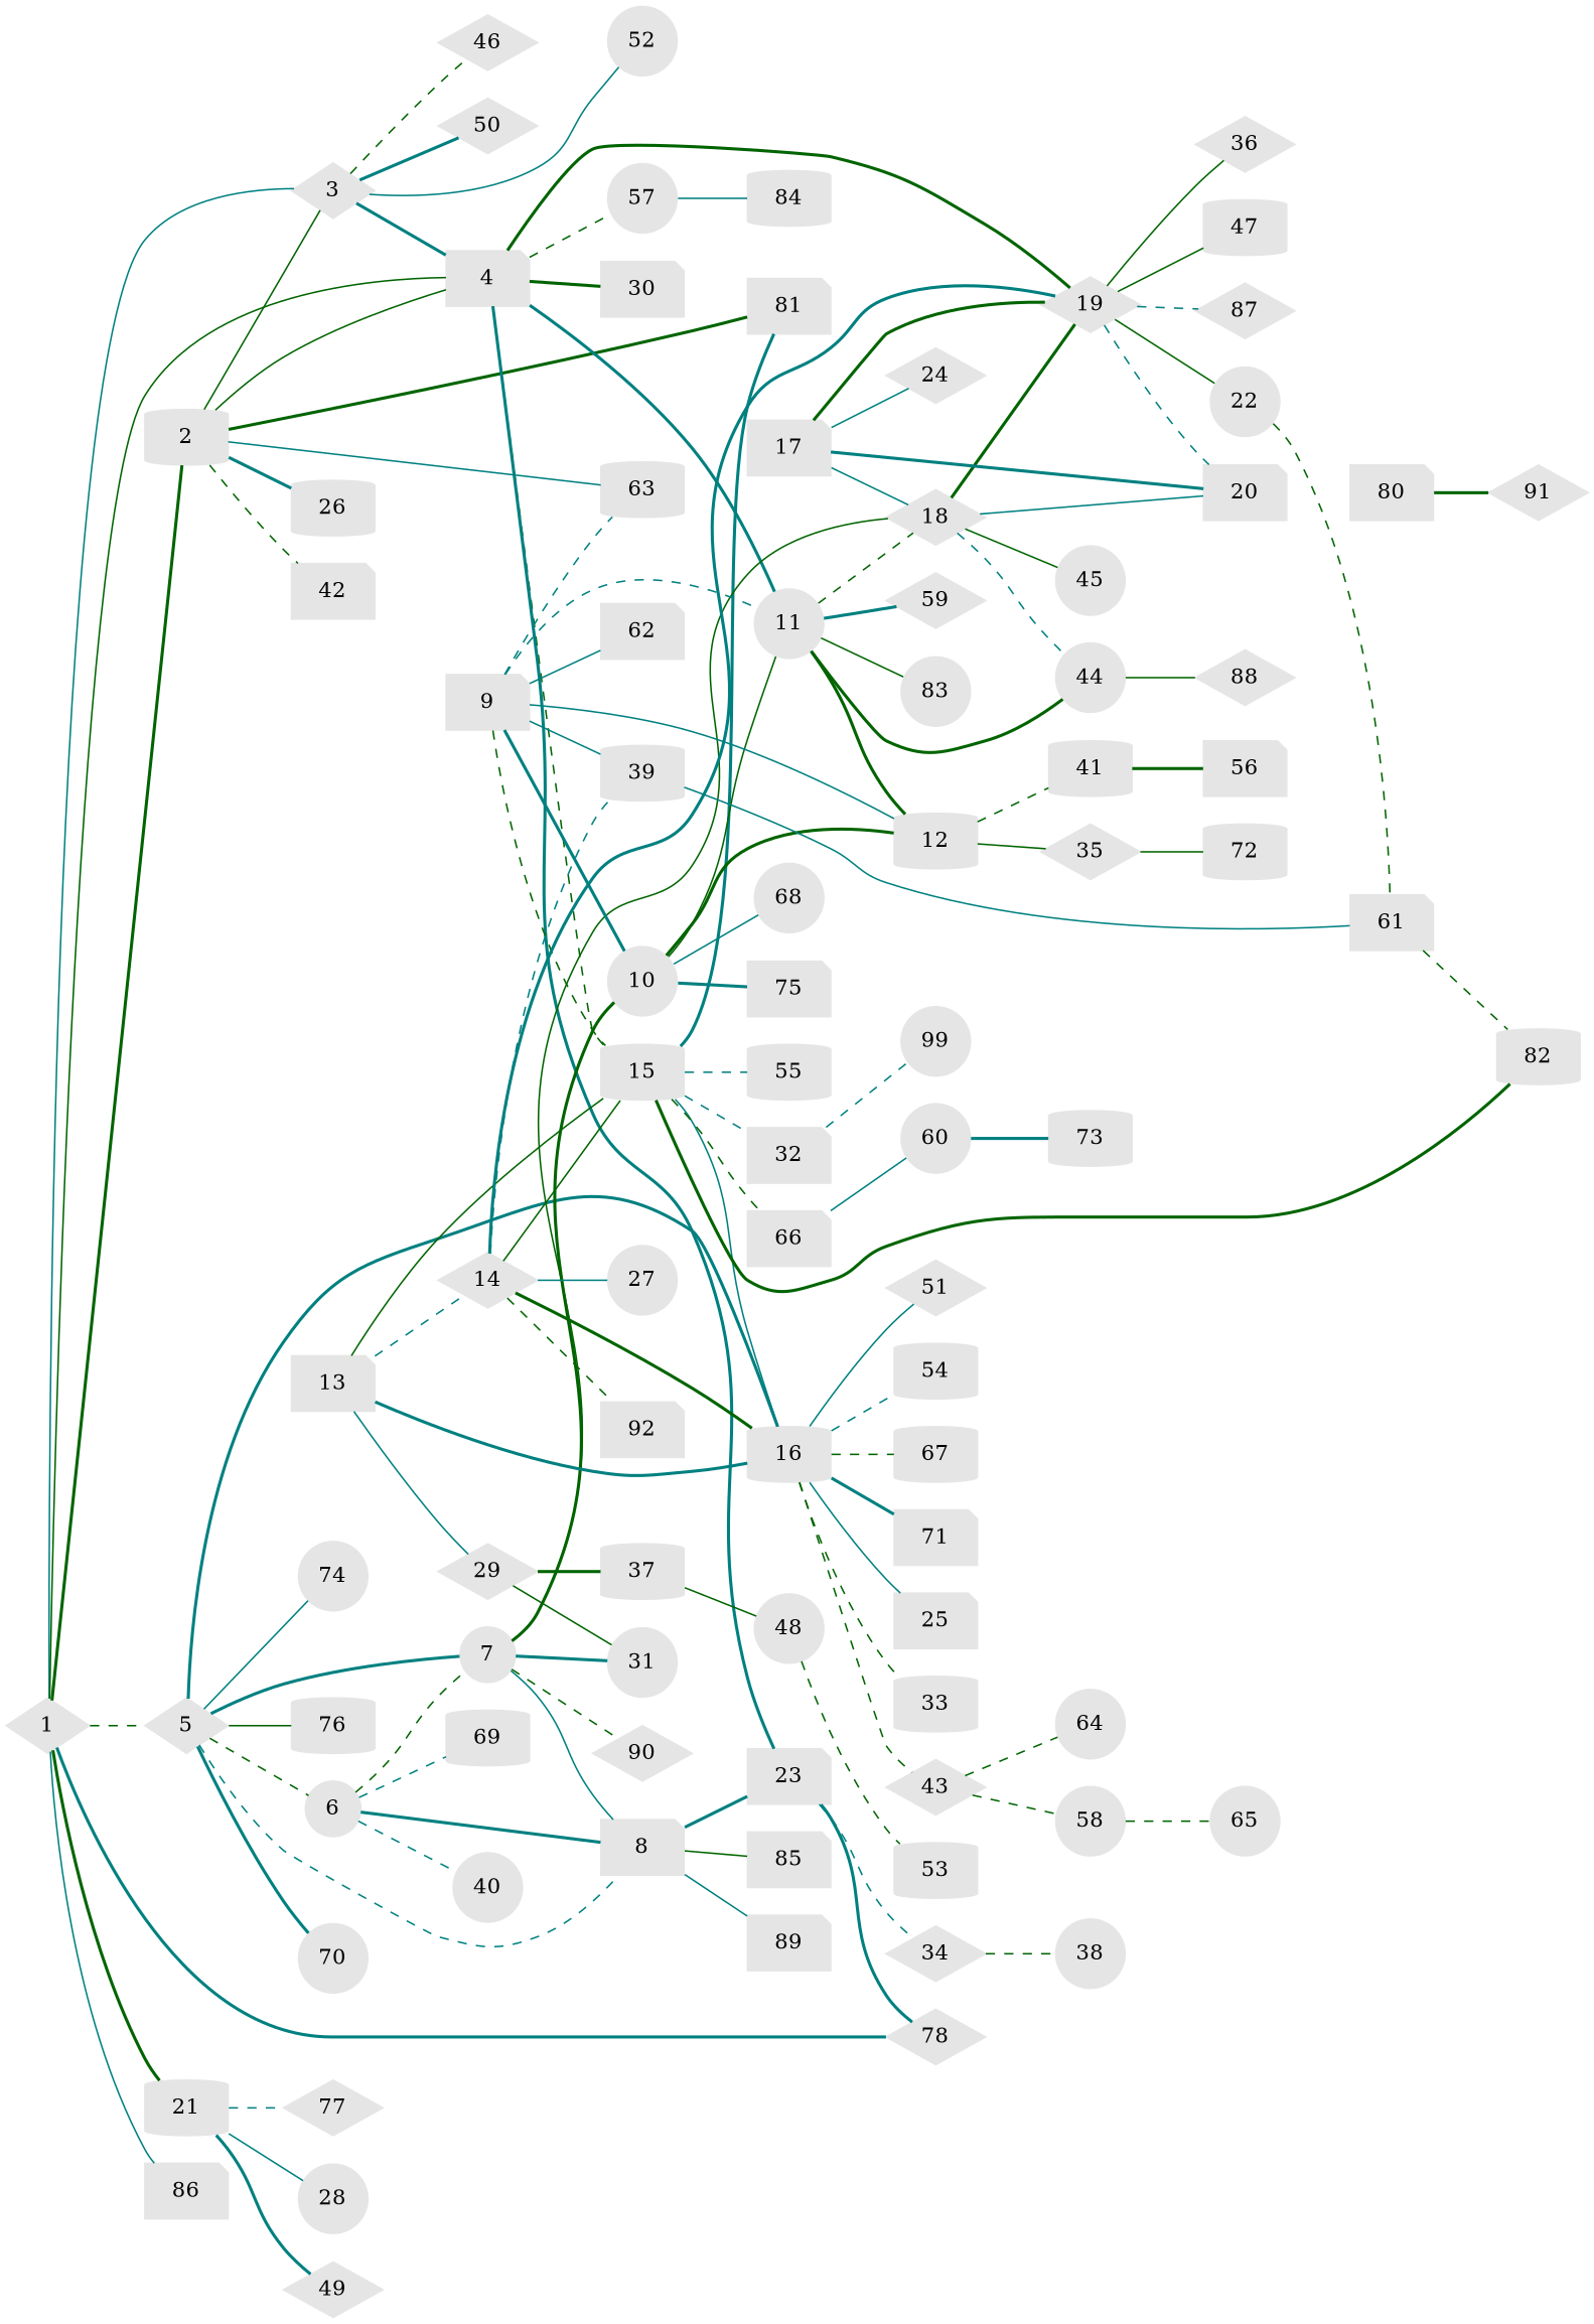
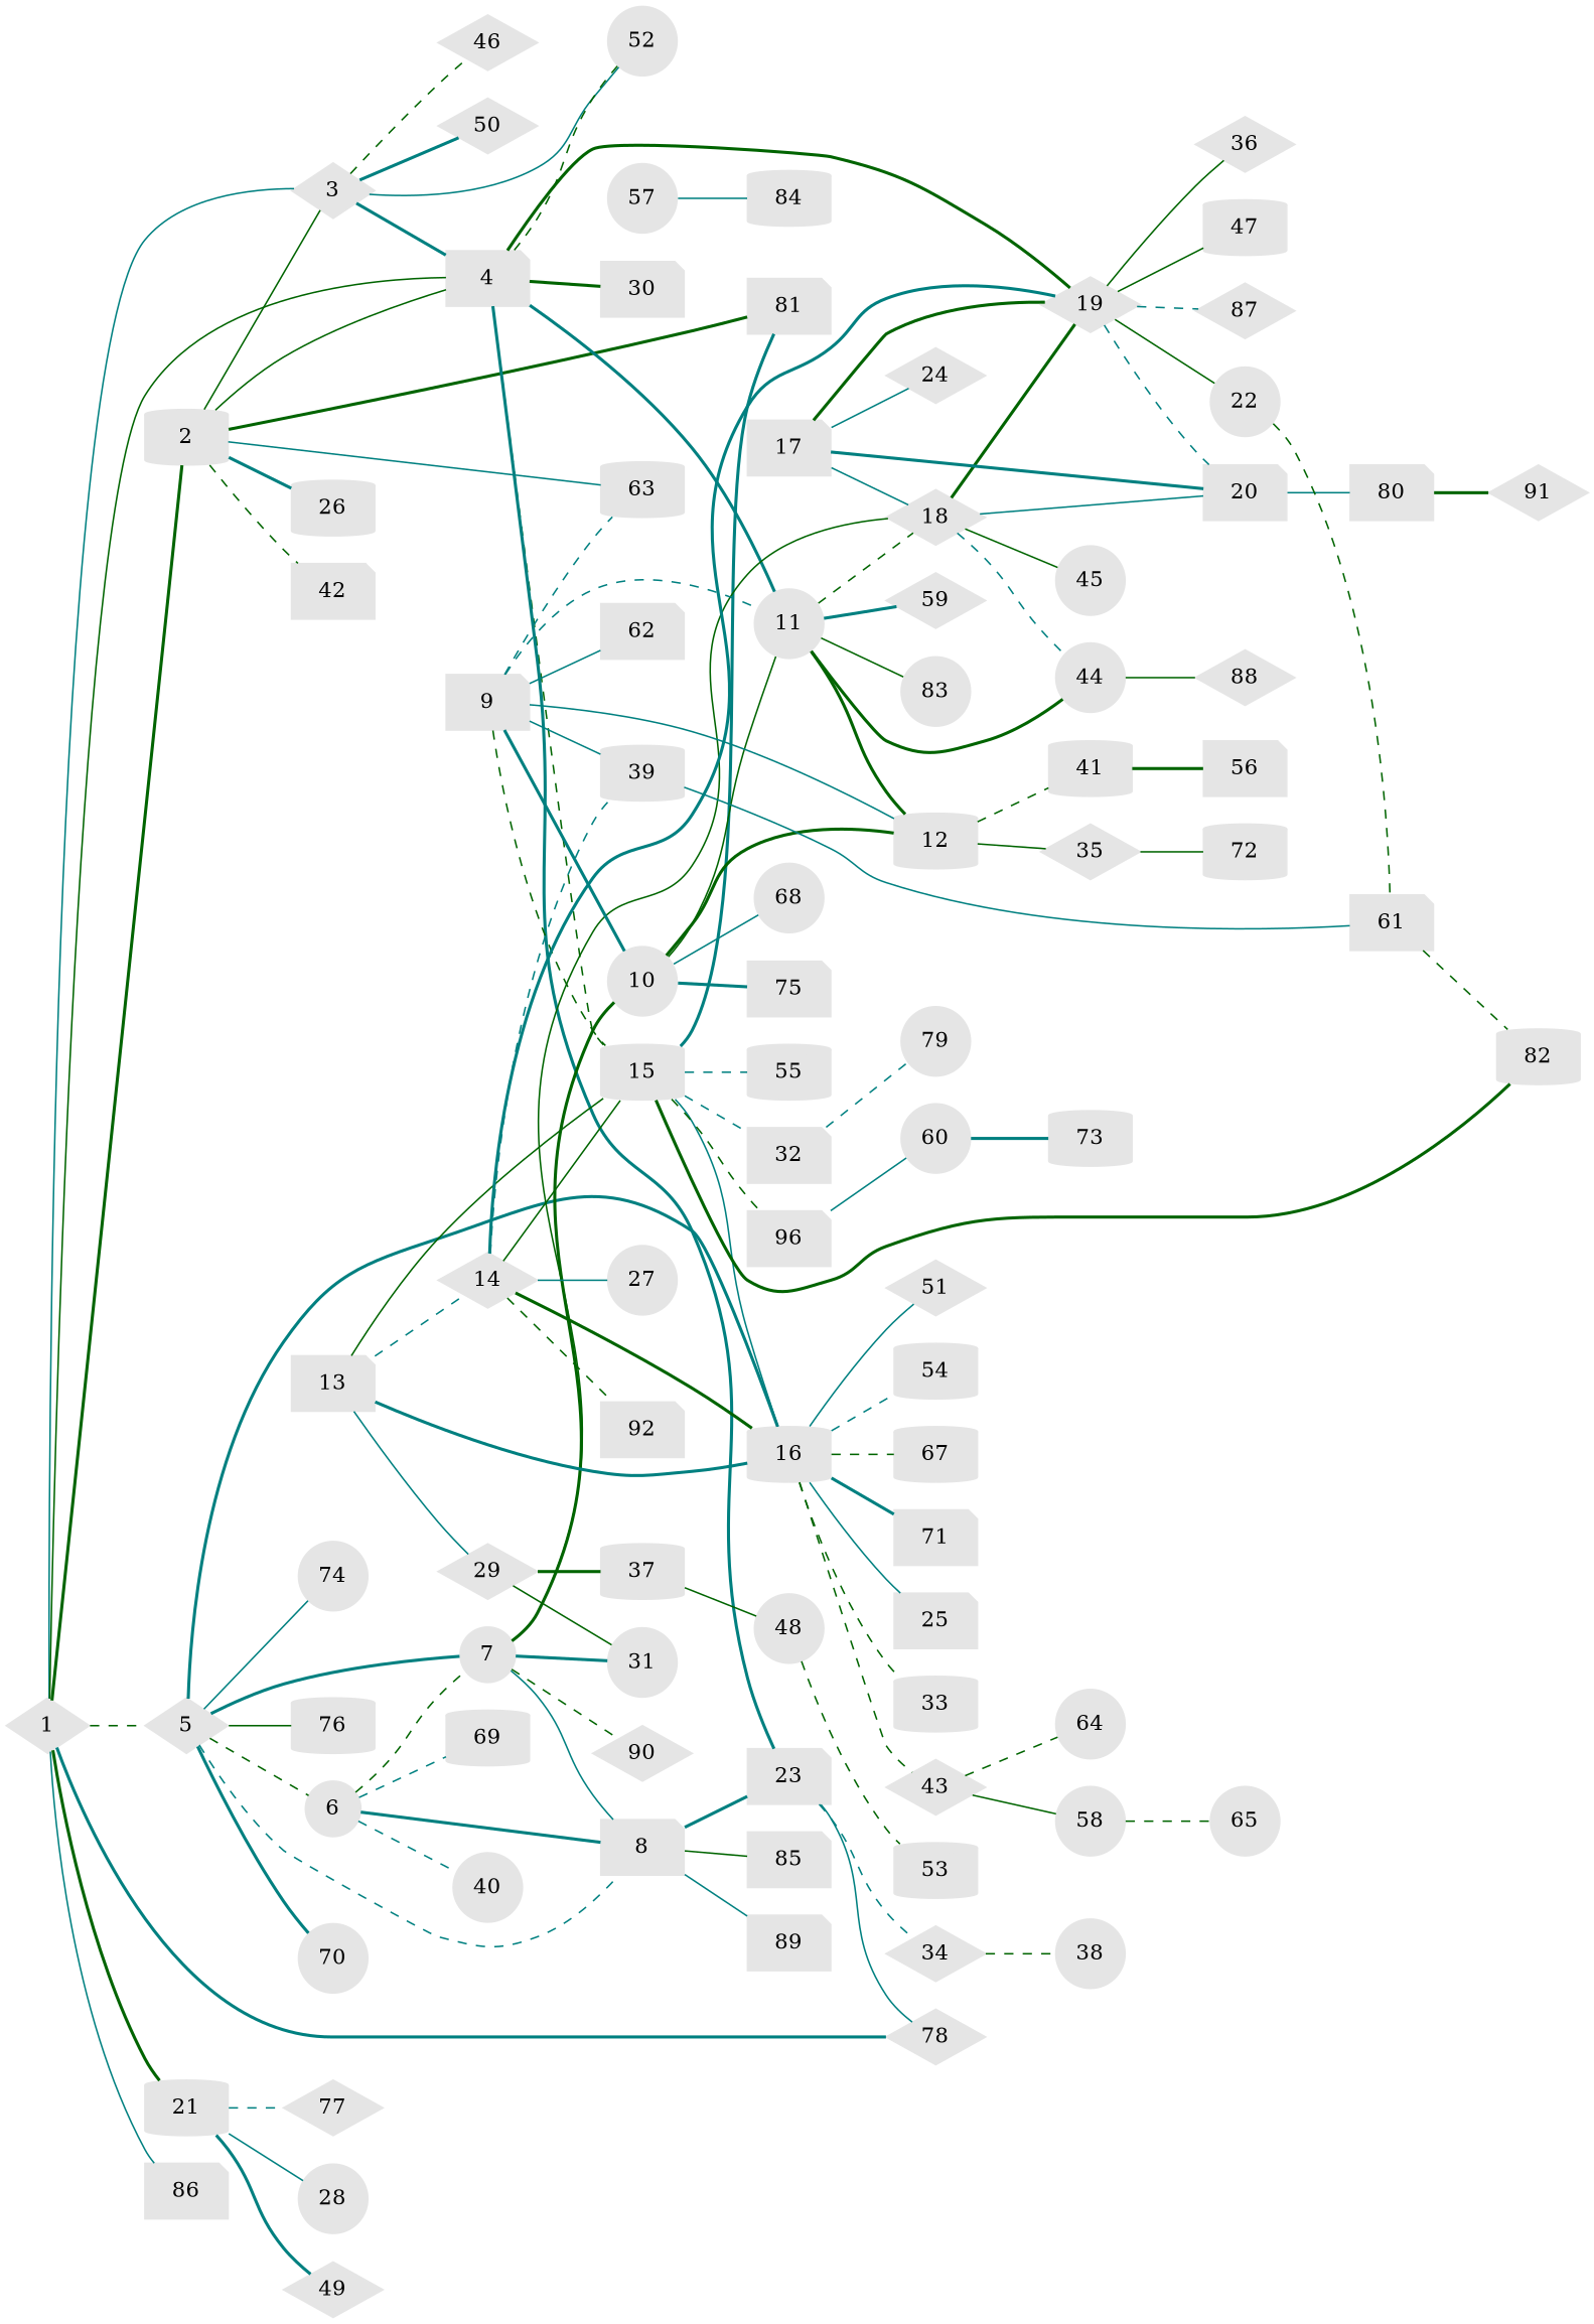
  graph {
    rankdir=LR
    node [color=gray90 shape=circle style=filled]
    edge [color=teal style=solid]
    1 [shape=diamond]
    2 [shape=cylinder]
    3 [shape=diamond]
    4 [shape=note]
    5 [shape=diamond]
    21 [shape=cylinder]
    78 [shape=diamond]
    86 [shape=note]
    26 [shape=cylinder]
    42 [shape=note]
    63 [shape=cylinder]
    81 [shape=note]
    46 [shape=diamond]
    50 [shape=diamond]
    52
    11
    15 [shape=cylinder]
    19 [shape=diamond]
    23 [shape=note]
    30 [shape=note]
    57
    6
    7
    8 [shape=note]
    16 [shape=cylinder]
    70
    74
    76 [shape=cylinder]
    28
    49 [shape=diamond]
    77 [shape=diamond]
    18 [shape=diamond]
    12 [shape=cylinder]
    44
    59 [shape=diamond]
    83
    32 [shape=note]
    55 [shape=cylinder]
-   66 [shape=note]
+   66 [shape=note label=96]
    82 [shape=cylinder]
    20 [shape=note]
    22
    36 [shape=diamond]
    47 [shape=cylinder]
    87 [shape=diamond]
    34 [shape=diamond]
    84 [shape=cylinder]
    40
    69 [shape=cylinder]
    10
    31
    90 [shape=diamond]
    85 [shape=note]
    89 [shape=note]
    25 [shape=note]
    33 [shape=cylinder]
    43 [shape=diamond]
    51 [shape=diamond]
    54 [shape=cylinder]
    67 [shape=cylinder]
    71 [shape=note]
    68
    75 [shape=note]
    45
    9 [shape=note]
    39 [shape=cylinder]
    62 [shape=note]
    35 [shape=diamond]
    41 [shape=cylinder]
    61 [shape=note]
    88 [shape=diamond]
    72 [shape=cylinder]
    56 [shape=note]
    13 [shape=note]
    14 [shape=diamond]
    29 [shape=diamond]
    27
    92 [shape=note]
    37 [shape=cylinder]
-   79 [label=99]
+   79
    60
    58
    64
    17 [shape=note]
    24 [shape=diamond]
    80 [shape=note]
    91 [shape=diamond]
    38
    48
    53 [shape=cylinder]
    65
    73 [shape=cylinder]
    1 -- 2 [color=darkgreen style=bold]
    1 -- 3
    1 -- 4 [color=darkgreen]
    1 -- 5 [color=darkgreen style=dashed]
    1 -- 21 [color=darkgreen style=bold]
    1 -- 78 [style=bold]
    1 -- 86
    2 -- 3 [color=darkgreen]
    2 -- 4 [color=darkgreen]
    2 -- 26 [style=bold]
    2 -- 42 [color=darkgreen style=dashed]
    2 -- 63
    2 -- 81 [color=darkgreen style=bold]
    3 -- 4 [style=bold]
    3 -- 46 [color=darkgreen style=dashed]
    3 -- 50 [style=bold]
    3 -- 52
    4 -- 11 [style=bold]
    4 -- 15 [color=darkgreen style=dashed]
    4 -- 19 [color=darkgreen style=bold]
    4 -- 23 [style=bold]
    4 -- 30 [color=darkgreen style=bold]
-   4 -- 57 [color=darkgreen style=dashed]
+   4 -- 52 [color=darkgreen style=dashed]
    5 -- 6 [color=darkgreen style=dashed]
    5 -- 7 [style=bold]
    5 -- 8 [style=dashed]
    5 -- 16 [style=bold]
    5 -- 70 [style=bold]
    5 -- 74
    5 -- 76 [color=darkgreen]
    21 -- 28
    21 -- 49 [style=bold]
    21 -- 77 [style=dashed]
    11 -- 18 [color=darkgreen style=dashed]
    11 -- 12 [color=darkgreen style=bold]
    11 -- 44 [color=darkgreen style=bold]
    11 -- 59 [style=bold]
    11 -- 83 [color=darkgreen]
    15 -- 81 [style=bold]
    15 -- 16
    15 -- 32 [style=dashed]
    15 -- 55 [style=dashed]
    15 -- 66 [color=darkgreen style=dashed]
    15 -- 82 [color=darkgreen style=bold]
    19 -- 20 [style=dashed]
    19 -- 22 [color=darkgreen]
    19 -- 36 [color=darkgreen]
    19 -- 47 [color=darkgreen]
    19 -- 87 [style=dashed]
-   23 -- 78 [style=bold]
+   23 -- 78
    23 -- 34 [style=dashed]
    57 -- 84
    6 -- 7 [color=darkgreen style=dashed]
    6 -- 8 [style=bold]
    6 -- 40 [style=dashed]
    6 -- 69 [style=dashed]
    7 -- 8
    7 -- 18 [color=darkgreen]
    7 -- 10 [color=darkgreen style=bold]
    7 -- 31 [style=bold]
    7 -- 90 [color=darkgreen style=dashed]
    8 -- 23 [style=bold]
    8 -- 85 [color=darkgreen]
    8 -- 89
    16 -- 25
    16 -- 33 [color=darkgreen style=dashed]
    16 -- 43 [color=darkgreen style=dashed]
    16 -- 51
    16 -- 54 [style=dashed]
    16 -- 67 [color=darkgreen style=dashed]
    16 -- 71 [style=bold]
    18 -- 19 [color=darkgreen style=bold]
    18 -- 44 [style=dashed]
    18 -- 20
    18 -- 45 [color=darkgreen]
    12 -- 35 [color=darkgreen]
    12 -- 41 [color=darkgreen style=dashed]
    44 -- 88 [color=darkgreen]
    32 -- 79 [style=dashed]
    66 -- 60
+   20 -- 80
    22 -- 61 [color=darkgreen style=dashed]
    34 -- 38 [color=darkgreen style=dashed]
    10 -- 11 [color=darkgreen]
    10 -- 12 [color=darkgreen style=bold]
    10 -- 68
    10 -- 75 [style=bold]
-   43 -- 58 [color=darkgreen style=dashed]
+   43 -- 58 [color=darkgreen]
    43 -- 64 [color=darkgreen style=dashed]
    9 -- 63 [style=dashed]
    9 -- 11 [style=dashed]
    9 -- 15 [color=darkgreen style=dashed]
    9 -- 12
    9 -- 10 [style=bold]
    9 -- 39
    9 -- 62
    39 -- 61
    35 -- 72 [color=darkgreen]
    41 -- 56 [color=darkgreen style=bold]
    61 -- 82 [color=darkgreen style=dashed]
    13 -- 15 [color=darkgreen]
    13 -- 16 [style=bold]
    13 -- 14 [style=dashed]
    13 -- 29
    14 -- 15 [color=darkgreen]
    14 -- 19 [style=bold]
    14 -- 16 [color=darkgreen style=bold]
    14 -- 39 [style=dashed]
    14 -- 27
    14 -- 92 [color=darkgreen style=dashed]
    29 -- 31 [color=darkgreen]
    29 -- 37 [color=darkgreen style=bold]
    37 -- 48 [color=darkgreen]
    60 -- 73 [style=bold]
    58 -- 65 [color=darkgreen style=dashed]
    17 -- 19 [color=darkgreen style=bold]
    17 -- 18
    17 -- 20 [style=bold]
    17 -- 24
    80 -- 91 [color=darkgreen style=bold]
    48 -- 53 [color=darkgreen style=dashed]
  }
